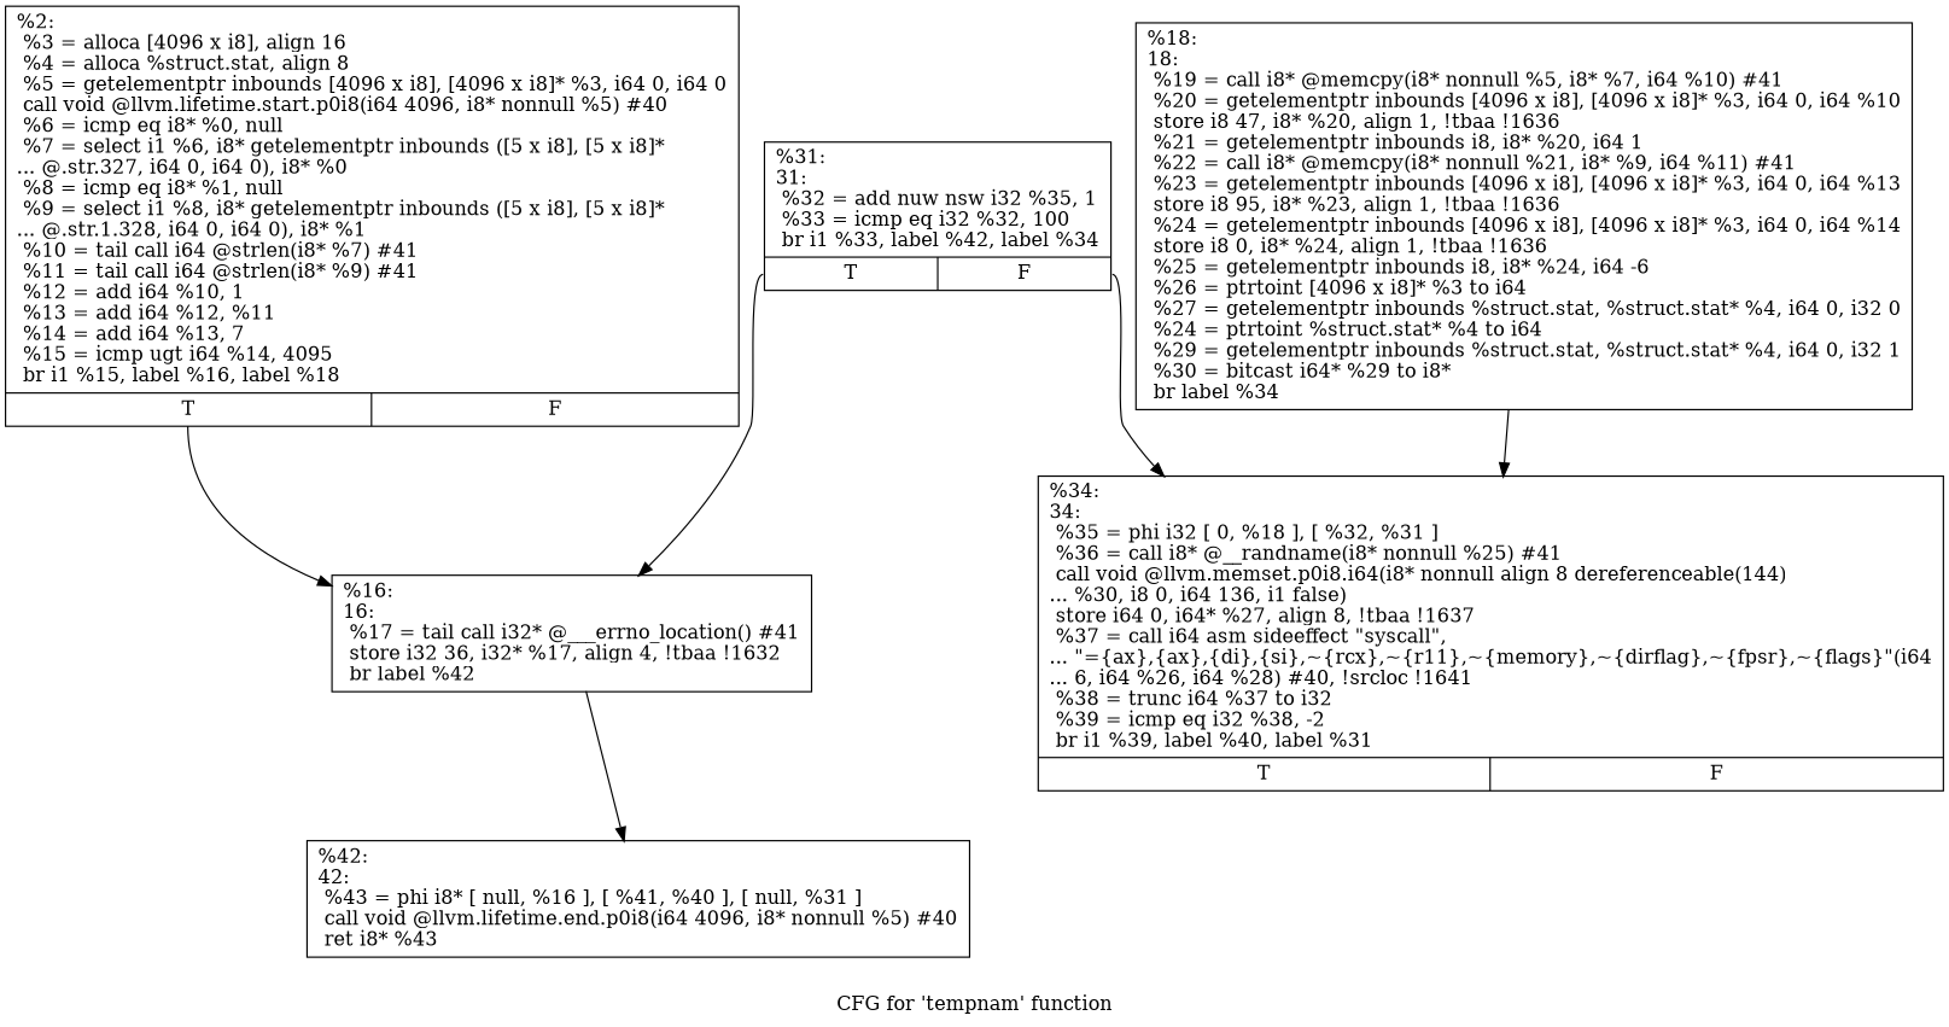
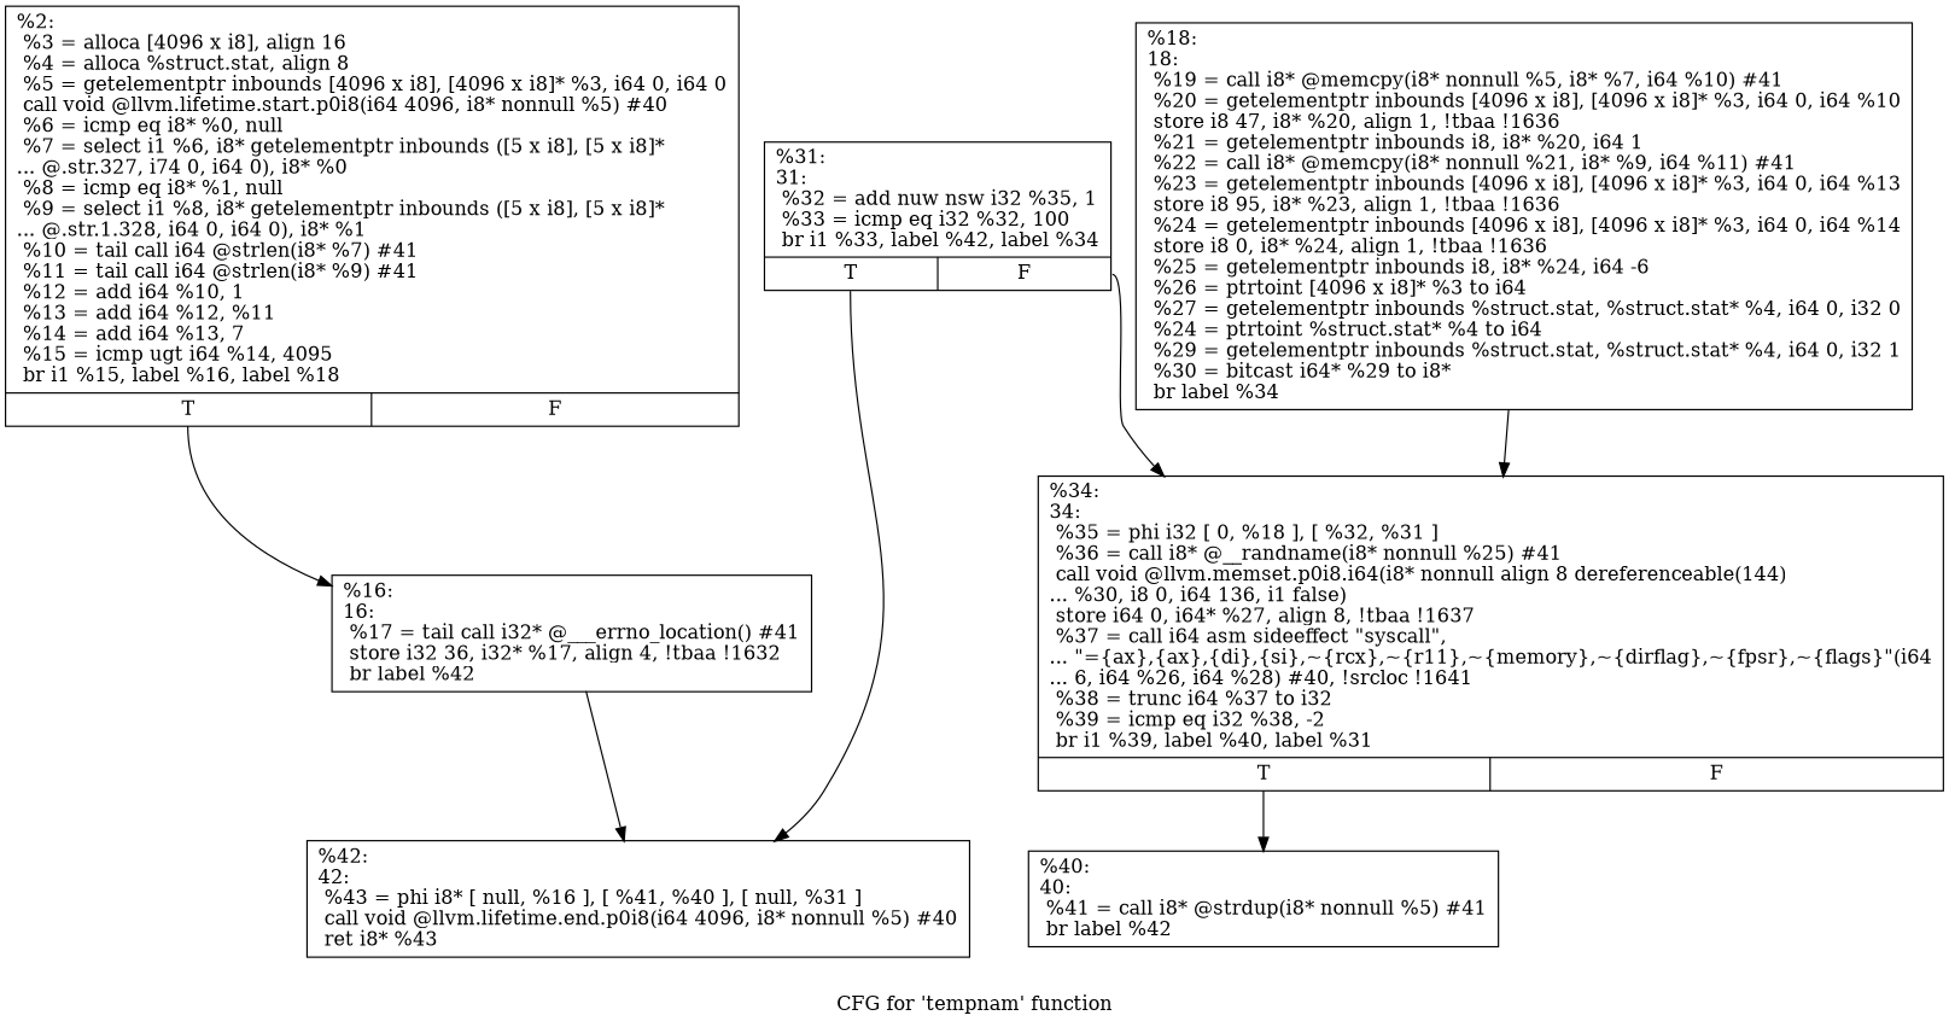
  digraph {
    label="CFG for 'tempnam' function"
    node [shape=record]
    edge [tailport=s0]
-   n1 [label="{%2:\l  %3 = alloca [4096 x i8], align 16\l  %4 = alloca %struct.stat, align 8\l  %5 = getelementptr inbounds [4096 x i8], [4096 x i8]* %3, i64 0, i64 0\l  call void @llvm.lifetime.start.p0i8(i64 4096, i8* nonnull %5) #40\l  %6 = icmp eq i8* %0, null\l  %7 = select i1 %6, i8* getelementptr inbounds ([5 x i8], [5 x i8]*\l... @.str.327, i64 0, i64 0), i8* %0\l  %8 = icmp eq i8* %1, null\l  %9 = select i1 %8, i8* getelementptr inbounds ([5 x i8], [5 x i8]*\l... @.str.1.328, i64 0, i64 0), i8* %1\l  %10 = tail call i64 @strlen(i8* %7) #41\l  %11 = tail call i64 @strlen(i8* %9) #41\l  %12 = add i64 %10, 1\l  %13 = add i64 %12, %11\l  %14 = add i64 %13, 7\l  %15 = icmp ugt i64 %14, 4095\l  br i1 %15, label %16, label %18\l|{<s0>T|<s1>F}}"]
+   n1 [label="{%2:\l  %3 = alloca [4096 x i8], align 16\l  %4 = alloca %struct.stat, align 8\l  %5 = getelementptr inbounds [4096 x i8], [4096 x i8]* %3, i64 0, i64 0\l  call void @llvm.lifetime.start.p0i8(i64 4096, i8* nonnull %5) #40\l  %6 = icmp eq i8* %0, null\l  %7 = select i1 %6, i8* getelementptr inbounds ([5 x i8], [5 x i8]*\l... @.str.327, i74 0, i64 0), i8* %0\l  %8 = icmp eq i8* %1, null\l  %9 = select i1 %8, i8* getelementptr inbounds ([5 x i8], [5 x i8]*\l... @.str.1.328, i64 0, i64 0), i8* %1\l  %10 = tail call i64 @strlen(i8* %7) #41\l  %11 = tail call i64 @strlen(i8* %9) #41\l  %12 = add i64 %10, 1\l  %13 = add i64 %12, %11\l  %14 = add i64 %13, 7\l  %15 = icmp ugt i64 %14, 4095\l  br i1 %15, label %16, label %18\l|{<s0>T|<s1>F}}"]
    n2 [label="{%16:\l16:                                               \l  %17 = tail call i32* @___errno_location() #41\l  store i32 36, i32* %17, align 4, !tbaa !1632\l  br label %42\l}"]
    n3 [label="{%42:\l42:                                               \l  %43 = phi i8* [ null, %16 ], [ %41, %40 ], [ null, %31 ]\l  call void @llvm.lifetime.end.p0i8(i64 4096, i8* nonnull %5) #40\l  ret i8* %43\l}"]
    n4 [label="{%18:\l18:                                               \l  %19 = call i8* @memcpy(i8* nonnull %5, i8* %7, i64 %10) #41\l  %20 = getelementptr inbounds [4096 x i8], [4096 x i8]* %3, i64 0, i64 %10\l  store i8 47, i8* %20, align 1, !tbaa !1636\l  %21 = getelementptr inbounds i8, i8* %20, i64 1\l  %22 = call i8* @memcpy(i8* nonnull %21, i8* %9, i64 %11) #41\l  %23 = getelementptr inbounds [4096 x i8], [4096 x i8]* %3, i64 0, i64 %13\l  store i8 95, i8* %23, align 1, !tbaa !1636\l  %24 = getelementptr inbounds [4096 x i8], [4096 x i8]* %3, i64 0, i64 %14\l  store i8 0, i8* %24, align 1, !tbaa !1636\l  %25 = getelementptr inbounds i8, i8* %24, i64 -6\l  %26 = ptrtoint [4096 x i8]* %3 to i64\l  %27 = getelementptr inbounds %struct.stat, %struct.stat* %4, i64 0, i32 0\l  %24 = ptrtoint %struct.stat* %4 to i64\l  %29 = getelementptr inbounds %struct.stat, %struct.stat* %4, i64 0, i32 1\l  %30 = bitcast i64* %29 to i8*\l  br label %34\l}"]
    n5 [label="{%34:\l34:                                               \l  %35 = phi i32 [ 0, %18 ], [ %32, %31 ]\l  %36 = call i8* @__randname(i8* nonnull %25) #41\l  call void @llvm.memset.p0i8.i64(i8* nonnull align 8 dereferenceable(144)\l... %30, i8 0, i64 136, i1 false)\l  store i64 0, i64* %27, align 8, !tbaa !1637\l  %37 = call i64 asm sideeffect \"syscall\",\l... \"=\{ax\},\{ax\},\{di\},\{si\},~\{rcx\},~\{r11\},~\{memory\},~\{dirflag\},~\{fpsr\},~\{flags\}\"(i64\l... 6, i64 %26, i64 %28) #40, !srcloc !1641\l  %38 = trunc i64 %37 to i32\l  %39 = icmp eq i32 %38, -2\l  br i1 %39, label %40, label %31\l|{<s0>T|<s1>F}}"]
+   n6 [label="{%40:\l40:                                               \l  %41 = call i8* @strdup(i8* nonnull %5) #41\l  br label %42\l}"]
    n7 [label="{%31:\l31:                                               \l  %32 = add nuw nsw i32 %35, 1\l  %33 = icmp eq i32 %32, 100\l  br i1 %33, label %42, label %34\l|{<s0>T|<s1>F}}"]
    n1 -> n2
    n2 -> n3 [tailport=""]
    n4 -> n5 [tailport=""]
-   n7 -> n2
+   n5 -> n6
+   n7 -> n3
    n7 -> n5 [tailport=s1]
  }
